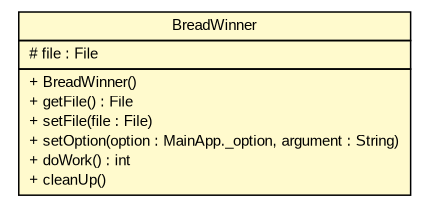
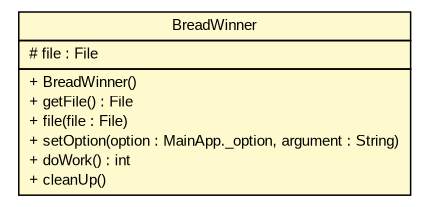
  digraph {
-   n1 [fontcolor=black fontname=arial fontsize=10.0 label=<<table border="0" cellborder="1" cellspacing="0" cellpadding="2" port="p" bgcolor="lemonChiffon" href="./BreadWinner.html"> 		<tr><td><table border="0" cellspacing="0" cellpadding="1"> 			<tr><td> BreadWinner </td></tr> 		</table></td></tr> 		<tr><td><table border="0" cellspacing="0" cellpadding="1"> 			<tr><td align="left"> # file : File </td></tr> 		</table></td></tr> 		<tr><td><table border="0" cellspacing="0" cellpadding="1"> 			<tr><td align="left"> + BreadWinner() </td></tr> 			<tr><td align="left"> + getFile() : File </td></tr> 			<tr><td align="left"> + setFile(file : File) </td></tr> 			<tr><td align="left"> + setOption(option : MainApp._option, argument : String) </td></tr> 			<tr><td align="left"> + doWork() : int </td></tr> 			<tr><td align="left"> + cleanUp() </td></tr> 		</table></td></tr> 		</table>> shape=plaintext]
+   n1 [fontcolor=black fontname=arial fontsize=10.0 label=<<table border="0" cellborder="1" cellspacing="0" cellpadding="2" port="p" bgcolor="lemonChiffon" href="./BreadWinner.html"> 		<tr><td><table border="0" cellspacing="0" cellpadding="1"> 			<tr><td> BreadWinner </td></tr> 		</table></td></tr> 		<tr><td><table border="0" cellspacing="0" cellpadding="1"> 			<tr><td align="left"> # file : File </td></tr> 		</table></td></tr> 		<tr><td><table border="0" cellspacing="0" cellpadding="1"> 			<tr><td align="left"> + BreadWinner() </td></tr> 			<tr><td align="left"> + getFile() : File </td></tr> 			<tr><td align="left"> + file(file : File) </td></tr> 			<tr><td align="left"> + setOption(option : MainApp._option, argument : String) </td></tr> 			<tr><td align="left"> + doWork() : int </td></tr> 			<tr><td align="left"> + cleanUp() </td></tr> 		</table></td></tr> 		</table>> shape=plaintext]
  }
